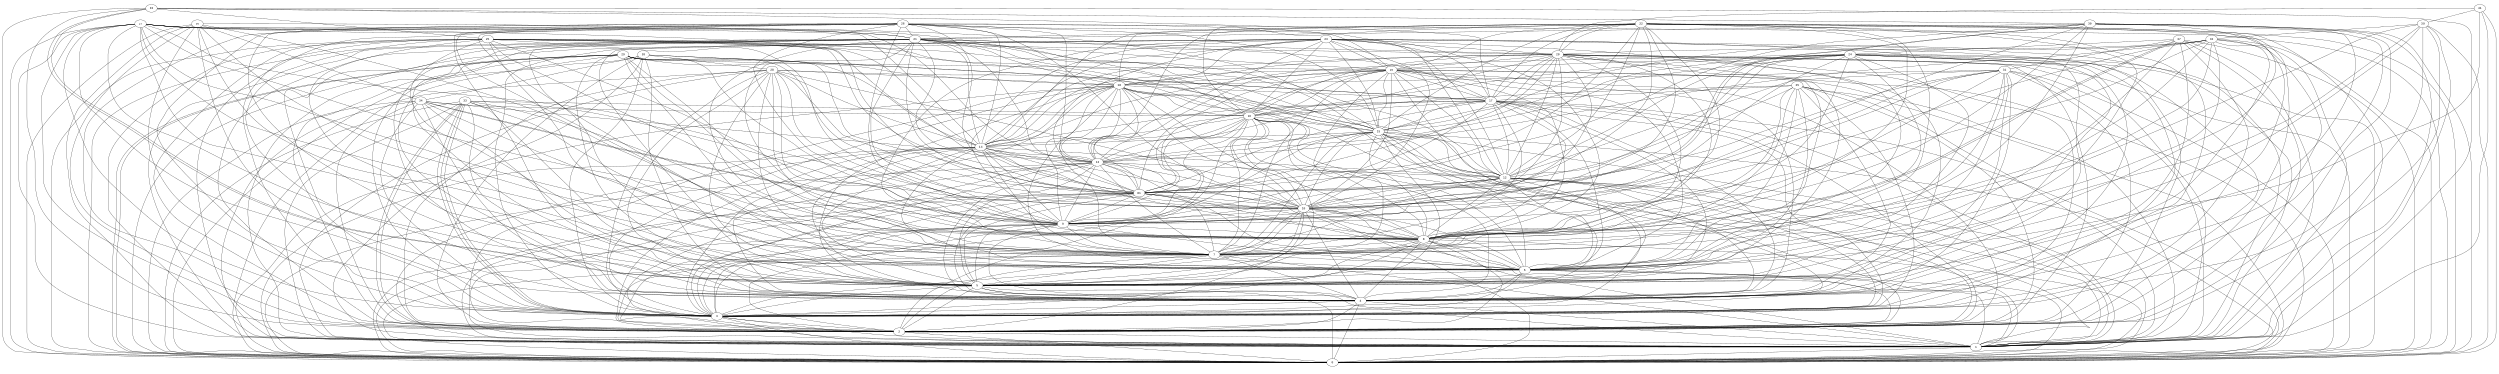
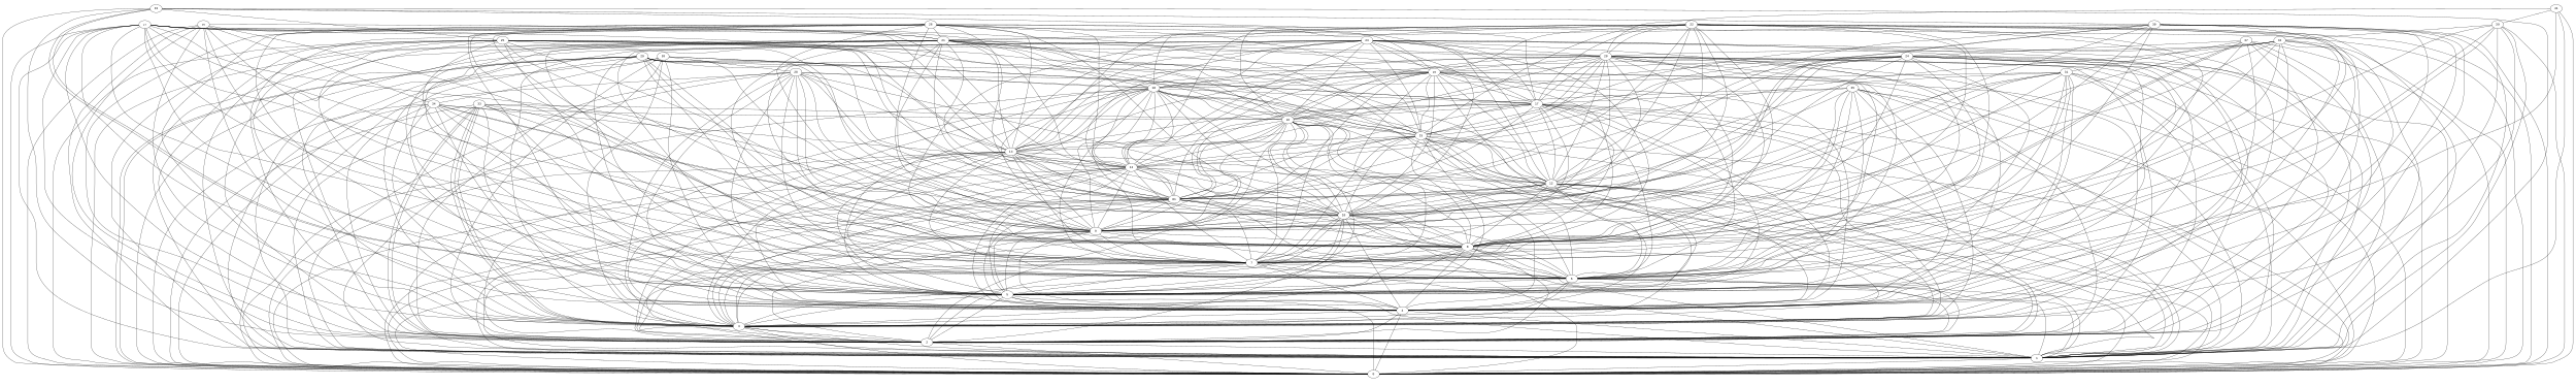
  graph {
    fontname="Liberation Mono"
    node [fontname="Liberation Mono"]
    edge [fontname="Liberation Mono"]
    1
    0
    2
    3
    4
    5
    6
    7
    8
    9
    10
    n12 [label=81]
    12
    13
    14
    15
    16
    17
    18
    19
    20
    21
    22
    23
    24
    25
    26
    27
    28
    29
    30
    31
    32
    33
    34
    35
    36
    37
    38
    39
    40
    41
    1 -- 0
    2 -- 1
    2 -- 0
    3 -- 1
    3 -- 0
    3 -- 2
    4 -- 1
    4 -- 0
    4 -- 2
    4 -- 3
    5 -- 1
    5 -- 0
    5 -- 2
    5 -- 3
    5 -- 4
    6 -- 1
    6 -- 0
    6 -- 2
    6 -- 3
    6 -- 4
    6 -- 5
    7 -- 1
    7 -- 0
    7 -- 2
    7 -- 3
    7 -- 4
    7 -- 5
    7 -- 6
    8 -- 1
    8 -- 0
    8 -- 2
    8 -- 3
    8 -- 4
    8 -- 5
    8 -- 6
    8 -- 7
    9 -- 1
    9 -- 0
    9 -- 2
    9 -- 3
    9 -- 4
    9 -- 5
    9 -- 6
    9 -- 7
    9 -- 8
    10 -- 1
    10 -- 0
    10 -- 2
    10 -- 3
    10 -- 4
    10 -- 5
    10 -- 6
    10 -- 7
    10 -- 8
    10 -- 9
    n12 -- 1
    n12 -- 0
    n12 -- 2
    n12 -- 3
    n12 -- 4
    n12 -- 5
    n12 -- 6
    n12 -- 7
    n12 -- 8
    n12 -- 9
    n12 -- 10
    12 -- 1
    12 -- 0
    12 -- 2
    12 -- 3
    12 -- 4
    12 -- 5
    12 -- 6
    12 -- 7
    12 -- 8
    12 -- 9
    12 -- 10
    12 -- n12
    13 -- 1
    13 -- 0
    13 -- 2
    13 -- 3
    13 -- 4
    13 -- 5
    13 -- 6
    13 -- 7
    13 -- 8
    13 -- 9
    13 -- 10
    13 -- n12
    13 -- 12
    14 -- 1
    14 -- 0
    14 -- 2
    14 -- 3
    14 -- 4
    14 -- 5
    14 -- 6
    14 -- 7
    14 -- 8
    14 -- 9
    14 -- 10
    14 -- n12
    14 -- 12
    14 -- 13
    15 -- 1
    15 -- 0
    15 -- 2
    15 -- 3
    15 -- 4
    15 -- 5
    15 -- 6
    15 -- 7
    15 -- 8
    15 -- 9
    15 -- 10
    15 -- n12
    15 -- 12
    15 -- 13
    15 -- 14
    16 -- 1
    16 -- 2
    16 -- 3
    16 -- 4
    16 -- 5
    16 -- 6
    16 -- 7
    16 -- 8
    16 -- 9
    16 -- 10
    16 -- n12
    16 -- 13
    16 -- 14
    16 -- 15
    17 -- 1
    17 -- 0
    17 -- 2
    17 -- 3
    17 -- 4
    17 -- 5
    17 -- 6
    17 -- 7
    17 -- 8
    17 -- 9
    17 -- n12
    17 -- 12
    17 -- 13
    17 -- 14
    17 -- 15
    17 -- 16
    18 -- 1
    18 -- 0
    18 -- 2
    18 -- 3
    18 -- 4
    18 -- 5
    18 -- 6
    18 -- 7
    18 -- 8
    18 -- 9
    18 -- 10
    18 -- n12
    18 -- 12
    18 -- 13
    18 -- 14
    18 -- 15
    18 -- 16
    18 -- 17
    19 -- 1
    19 -- 0
-   19 -- 2
    19 -- 3
    19 -- 4
    19 -- 5
    19 -- 6
    19 -- 7
    19 -- 8
    19 -- 9
    19 -- 10
    19 -- n12
    19 -- 12
    19 -- 13
    19 -- 14
    19 -- 15
    19 -- 16
    19 -- 17
    19 -- 18
    20 -- 1
    20 -- 0
    20 -- 2
    20 -- 3
    20 -- 4
    20 -- 5
    20 -- 6
    20 -- 7
    20 -- 8
    20 -- 9
    20 -- 10
    20 -- n12
    20 -- 12
    20 -- 13
    20 -- 14
    20 -- 15
    20 -- 16
    20 -- 17
    20 -- 18
    20 -- 19
    21 -- 1
    21 -- 0
    21 -- 2
    21 -- 3
    21 -- 4
    21 -- 5
    21 -- 6
    21 -- 7
    21 -- 8
    21 -- 9
    21 -- 10
    21 -- n12
    21 -- 12
    21 -- 13
    21 -- 14
    21 -- 15
    21 -- 16
    21 -- 17
    21 -- 18
    21 -- 19
    21 -- 20
    22 -- 1
    22 -- 0
    22 -- 2
    22 -- 3
    22 -- 4
    22 -- 5
    22 -- 6
    22 -- 7
    22 -- 8
    22 -- 9
    22 -- 10
    22 -- n12
    22 -- 12
    22 -- 13
    22 -- 14
    22 -- 15
    22 -- 16
    22 -- 17
    22 -- 18
    22 -- 19
    22 -- 20
    22 -- 21
    23 -- 1
    23 -- 0
    23 -- 2
    23 -- 3
    23 -- 4
    23 -- 5
    23 -- 6
    23 -- 7
    23 -- 8
    23 -- 9
    23 -- 10
    23 -- n12
    23 -- 12
    23 -- 13
    23 -- 14
    23 -- 15
    23 -- 16
    23 -- 17
    23 -- 18
    23 -- 19
    23 -- 20
    24 -- 1
    24 -- 0
    24 -- 2
    24 -- 3
    24 -- 4
    24 -- 5
    24 -- 6
    24 -- 7
    24 -- 8
    24 -- 9
    24 -- 10
    24 -- n12
    24 -- 12
    24 -- 13
    24 -- 14
    24 -- 15
    24 -- 16
    24 -- 19
    25 -- 1
    25 -- 0
    25 -- 2
    25 -- 3
    25 -- 4
    25 -- 5
    25 -- 6
    25 -- 7
    25 -- 8
    25 -- 9
    25 -- 10
    25 -- n12
    25 -- 12
    25 -- 13
    25 -- 14
    25 -- 15
    25 -- 16
    25 -- 20
    26 -- 1
    26 -- 0
    26 -- 2
    26 -- 3
    26 -- 4
    26 -- 5
    26 -- 6
    26 -- 7
    26 -- 8
    26 -- 9
    26 -- 10
    26 -- n12
    26 -- 12
    26 -- 13
    26 -- 14
    26 -- 15
    26 -- 19
    26 -- 21
    27 -- 1
    27 -- 0
    27 -- 2
    27 -- 3
    27 -- 4
    27 -- 5
    27 -- 6
    27 -- 7
    27 -- 8
    27 -- 9
    27 -- 10
    27 -- n12
    27 -- 12
    27 -- 13
    27 -- 14
    27 -- 15
    27 -- 21
    28 -- 1
    28 -- 0
    28 -- 2
    28 -- 3
    28 -- 4
    28 -- 5
    28 -- 6
    28 -- 7
    28 -- 8
    28 -- 9
    28 -- 10
    28 -- n12
    28 -- 14
    28 -- 15
    28 -- 18
    29 -- 1
    29 -- 0
    29 -- 0
    29 -- 2
    29 -- 3
    29 -- 4
    29 -- 5
    29 -- 6
    29 -- 7
    29 -- 8
    29 -- 9
    29 -- 10
    29 -- n12
    29 -- 14
    29 -- 18
    29 -- 19
    30 -- 1
    30 -- 0
    30 -- 2
    30 -- 3
    30 -- 4
    30 -- 5
    30 -- 7
    30 -- 8
    30 -- 9
    30 -- 10
    30 -- 10
    30 -- n12
    30 -- 21
    31 -- 1
    31 -- 0
    31 -- 2
    31 -- 4
    31 -- 5
    31 -- 6
    31 -- 7
    31 -- 8
    31 -- 9
    31 -- 10
    31 -- n12
    31 -- 12
    31 -- 18
    32 -- 1
    32 -- 0
    32 -- 4
    32 -- 5
    32 -- 6
    32 -- 7
    32 -- 8
    32 -- 9
    32 -- 10
    32 -- 13
    32 -- 15
    32 -- 20
    33 -- 1
    33 -- 0
    33 -- 2
    33 -- 2
    33 -- 3
    33 -- 3
    33 -- 3
    33 -- 4
    33 -- 5
    33 -- 7
    33 -- 8
    33 -- 10
    33 -- 16
    34 -- 1
    34 -- 0
    34 -- 2
    34 -- 3
    34 -- 4
    34 -- 5
    34 -- 7
    34 -- 9
    34 -- 9
    34 -- 13
    34 -- 16
    35 -- 1
    35 -- 0
    35 -- 2
    35 -- 3
    35 -- 4
    35 -- 5
    35 -- 6
    35 -- 7
    35 -- 8
    35 -- 12
    35 -- 16
    35 -- 17
    36 -- 1
    36 -- 0
    36 -- 2
    36 -- 3
    36 -- 4
    36 -- 6
    36 -- 7
    36 -- 8
    36 -- 21
    36 -- 34
    37 -- 1
    37 -- 0
    37 -- 2
    37 -- 3
    37 -- 4
    37 -- 6
    37 -- 8
    37 -- 8
    37 -- 24
    37 -- 31
    38 -- 1
    38 -- 0
    38 -- 2
    38 -- 3
    38 -- 4
    38 -- 17
    38 -- 17
    38 -- 28
    38 -- 34
    39 -- 1
    39 -- 0
    39 -- 2
    39 -- 3
    39 -- 5
    39 -- 6
    39 -- 7
    39 -- 32
    40 -- 1
    40 -- 0
    40 -- 2
    40 -- 5
    40 -- 5
    40 -- 17
    40 -- 25
    40 -- 30
    41 -- 1
    41 -- 0
    41 -- 6
    41 -- 20
    41 -- 39
  }
